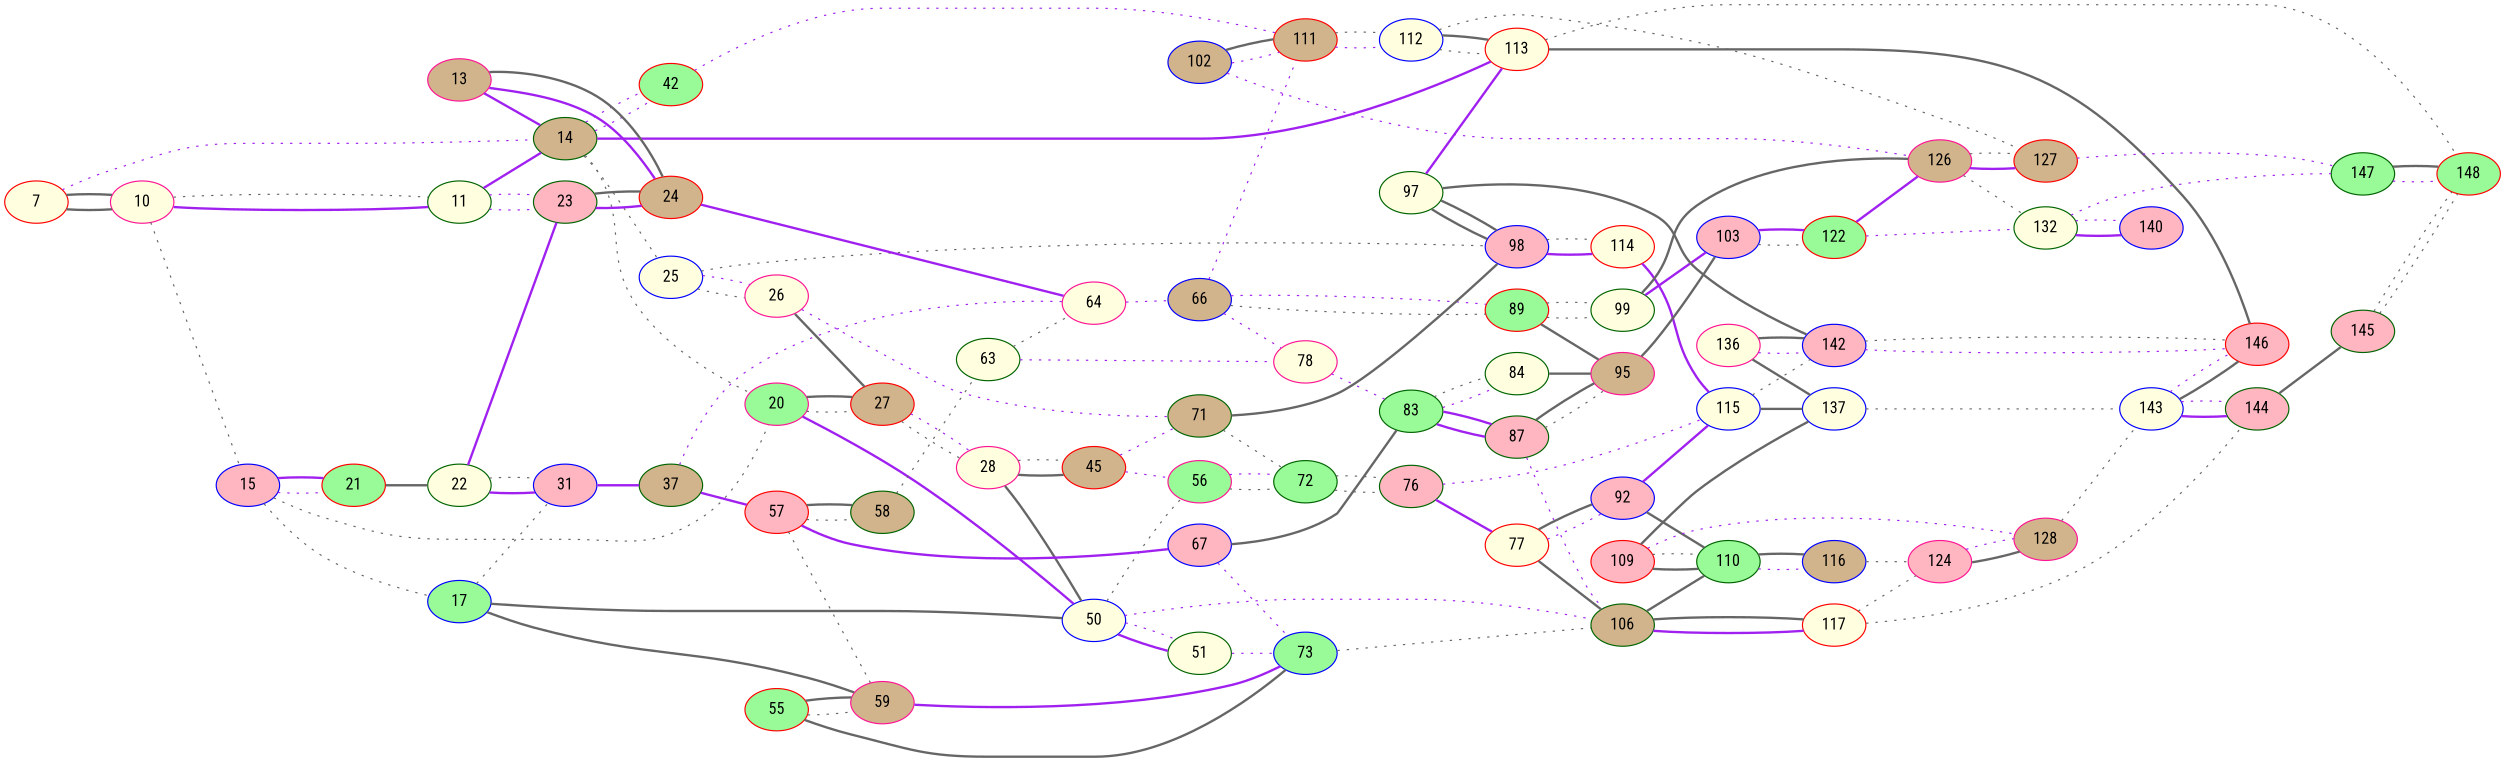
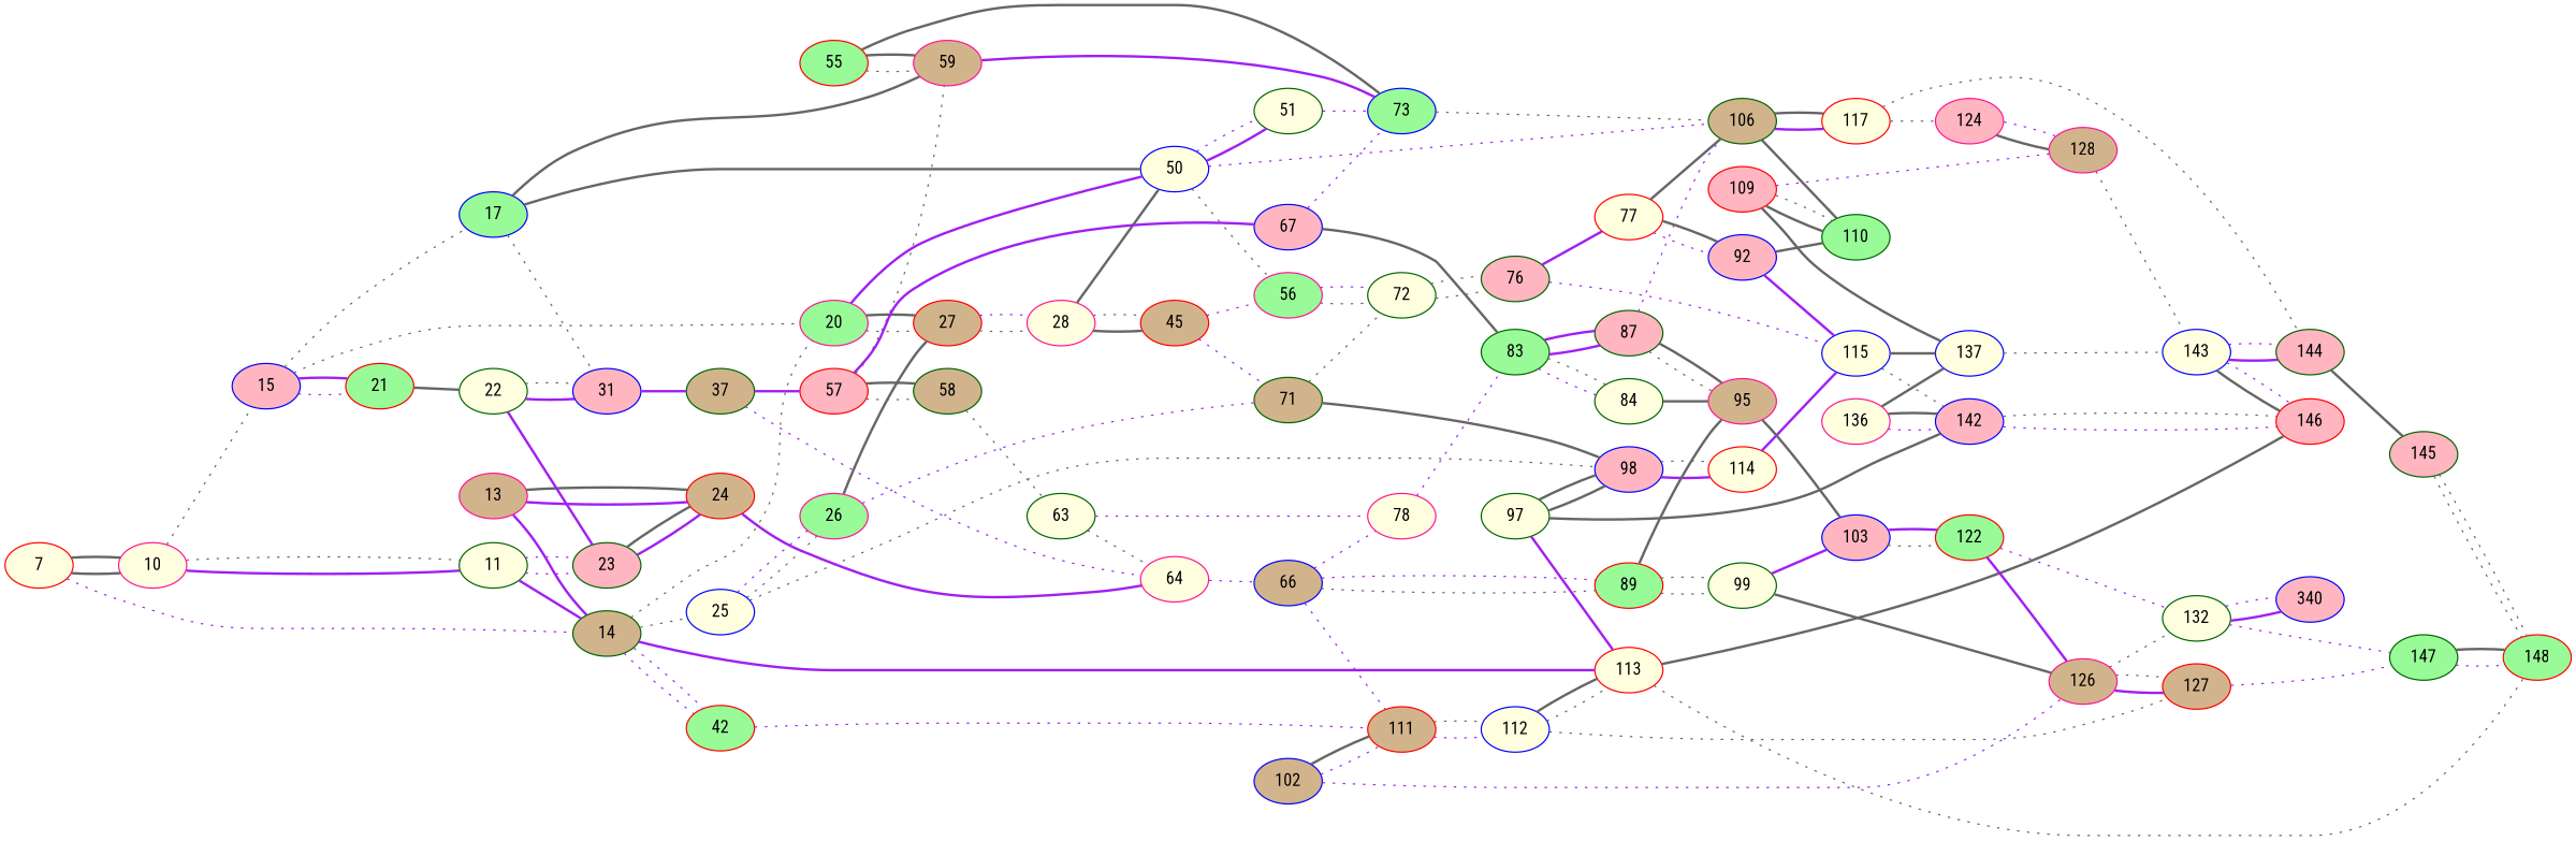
  graph {
    fontname="Roboto Condensed"
    rankdir=LR
    node [color=darkgreen fillcolor=lightyellow fontname="Roboto Condensed" style=filled]
    edge [color=gray40 fontname="Roboto Condensed" style=dotted]
    7 [color=red]
    10 [color=deeppink]
    14 [fillcolor=tan super="+12+4"]
    11
    15 [color=blue fillcolor=lightpink super="+8+9"]
    20 [color=deeppink fillcolor=palegreen super="+2"]
    25 [color=blue]
    42 [color=red fillcolor=palegreen]
    113 [color=red super="+96"]
    23 [fillcolor=lightpink]
    17 [color=blue fillcolor=palegreen super="+16"]
    21 [color=red fillcolor=palegreen]
    24 [color=red fillcolor=tan]
    13 [color=deeppink fillcolor=tan]
    64 [color=deeppink super="+35+36"]
    50 [color=blue super="+49+29+18"]
    27 [color=red fillcolor=tan]
-   26 [color=deeppink]
+   26 [color=deeppink fillcolor=palegreen]
    98 [color=blue fillcolor=lightpink super="+80+81"]
    111 [color=red fillcolor=tan super="+48+47"]
    146 [color=red fillcolor=lightpink]
    148 [color=red fillcolor=palegreen super="+141"]
    31 [color=blue fillcolor=lightpink super="+30"]
    59 [color=deeppink fillcolor=tan super="+39+38"]
    22
    37 [fillcolor=tan super="+33"]
    56 [color=deeppink fillcolor=palegreen]
    51
    106 [fillcolor=tan super="+86+75+74"]
    73 [color=blue fillcolor=palegreen super="+60"]
    28 [color=deeppink]
    66 [color=blue fillcolor=tan super="+65+46"]
    71 [fillcolor=tan super="+44"]
    114 [color=red super="+90"]
-   72 [fillcolor=palegreen]
+   72
    45 [color=red fillcolor=tan]
    57 [color=red fillcolor=lightpink super="+40+41+52"]
    58 [fillcolor=tan]
    67 [color=blue fillcolor=lightpink super="+61"]
    112 [color=blue]
    110 [fillcolor=palegreen super="+105"]
    117 [color=red]
    55 [color=red fillcolor=palegreen]
    76 [fillcolor=lightpink]
    63 [super="+62"]
    83 [fillcolor=palegreen super="+82"]
    78 [color=deeppink super="+70"]
    89 [color=red fillcolor=palegreen]
    95 [color=deeppink fillcolor=tan super="+88"]
    99
    84
    87 [fillcolor=lightpink]
    77 [color=red]
    115 [color=blue super="+107+91"]
    92 [color=blue fillcolor=lightpink]
    142 [color=blue fillcolor=lightpink super="+138+135"]
    137 [color=blue super="+108"]
    103 [color=blue fillcolor=lightpink]
    126 [color=deeppink fillcolor=tan super="+123+101"]
-   116 [color=blue fillcolor=tan]
    122 [color=red fillcolor=palegreen]
    97
    127 [color=red fillcolor=tan super="+125"]
    132 [super="+131+121"]
    102 [color=blue fillcolor=tan]
    124 [color=deeppink fillcolor=lightpink]
    144 [fillcolor=lightpink super="+130"]
    109 [color=red fillcolor=lightpink]
    128 [color=deeppink fillcolor=tan]
    143 [color=blue super="+139+129"]
    147 [fillcolor=palegreen super="+134"]
    145 [fillcolor=lightpink super="+119"]
-   140 [color=blue fillcolor=lightpink super="+120"]
+   140 [color=blue fillcolor=lightpink super="+120" label=340]
    136 [color=deeppink]
    7 -- 10 [style=bold]
    7 -- 10 [style=bold]
    7 -- 14 [color=purple]
    10 -- 11 [color=purple style=bold]
    10 -- 11
    10 -- 15
    14 -- 20
    14 -- 25
    14 -- 42 [color=purple weight=2]
    14 -- 42 [color=purple]
    14 -- 113 [color=purple style=bold weight=2]
    11 -- 14 [color=purple style=bold]
    11 -- 23 [color=purple]
    11 -- 23 [color=purple]
    15 -- 20
    15 -- 17
    15 -- 21 [color=purple weight=2]
    15 -- 21 [color=purple style=bold]
    20 -- 50 [color=purple style=bold]
    20 -- 27
    20 -- 27 [style=bold]
    25 -- 26
    25 -- 26 [color=purple]
    25 -- 98
    42 -- 111 [color=purple]
    113 -- 146 [style=bold]
    113 -- 148
    23 -- 24 [color=purple style=bold]
    23 -- 24 [style=bold]
    17 -- 50 [style=bold]
    17 -- 31
    17 -- 59 [style=bold]
    21 -- 22 [style=bold]
    24 -- 64 [color=purple style=bold]
    13 -- 14 [color=purple style=bold weight=2]
    13 -- 24 [color=purple style=bold]
    13 -- 24 [style=bold]
    64 -- 66 [color=purple weight=2]
    50 -- 56
    50 -- 51 [color=purple style=bold weight=2]
    50 -- 51 [color=purple]
    50 -- 106 [color=purple]
    27 -- 28
    27 -- 28 [color=purple]
    26 -- 27 [style=bold]
    26 -- 71 [color=purple]
    98 -- 114 [color=purple style=bold weight=2]
    98 -- 114
    111 -- 112 [color=purple]
    111 -- 112
    31 -- 37 [color=purple style=bold weight=2]
    59 -- 73 [color=purple style=bold]
    22 -- 23 [color=purple style=bold]
    22 -- 31 [color=purple style=bold]
    22 -- 31
    37 -- 64 [color=purple]
    37 -- 57 [color=purple style=bold weight=2]
    56 -- 72
    56 -- 72 [color=purple]
    51 -- 73 [color=purple]
    106 -- 110 [style=bold weight=2]
    106 -- 117 [color=purple style=bold]
    106 -- 117 [style=bold]
    73 -- 106
    28 -- 50 [style=bold]
    28 -- 45 [style=bold]
    28 -- 45
    66 -- 111 [color=purple]
    66 -- 78 [color=purple]
    66 -- 89
    66 -- 89 [color=purple]
    71 -- 98 [style=bold weight=2]
    71 -- 72
    114 -- 115 [color=purple style=bold weight=2]
    72 -- 76
    72 -- 76
    45 -- 56 [color=purple]
    45 -- 71 [color=purple]
    57 -- 59
    57 -- 58 [weight=2]
    57 -- 58 [style=bold]
    57 -- 67 [color=purple style=bold]
    58 -- 63
    67 -- 73 [color=purple weight=2]
    67 -- 83 [style=bold]
    112 -- 113
    112 -- 113 [style=bold]
    112 -- 127
-   110 -- 116 [color=purple weight=2]
-   110 -- 116 [style=bold]
    117 -- 124
    117 -- 144
    55 -- 59 [weight=2]
    55 -- 59 [style=bold]
    55 -- 73 [style=bold]
    76 -- 77 [color=purple style=bold]
    76 -- 115 [color=purple]
    63 -- 64 [weight=2]
    63 -- 78 [color=purple]
    83 -- 84 [color=purple weight=2]
    83 -- 84
    83 -- 87 [color=purple style=bold]
    83 -- 87 [color=purple style=bold]
    78 -- 83 [color=purple weight=2]
    89 -- 95 [style=bold]
    89 -- 99
    89 -- 99
    95 -- 103 [style=bold]
    99 -- 103 [color=purple style=bold]
    99 -- 126 [style=bold]
    84 -- 95 [style=bold]
    87 -- 106 [color=purple]
    87 -- 95
    87 -- 95 [style=bold]
    77 -- 106 [style=bold]
    77 -- 92 [color=purple]
    77 -- 92 [style=bold]
    115 -- 142
    115 -- 137 [style=bold]
    92 -- 110 [style=bold]
    92 -- 115 [color=purple style=bold]
    142 -- 146 [color=purple]
    142 -- 146
    137 -- 143
    103 -- 122
    103 -- 122 [color=purple style=bold]
    126 -- 127 [color=purple style=bold weight=2]
    126 -- 127
    126 -- 132
-   116 -- 124
    122 -- 126 [color=purple style=bold]
    122 -- 132 [color=purple]
    97 -- 113 [color=purple style=bold]
    97 -- 98 [style=bold]
    97 -- 98 [style=bold]
    97 -- 142 [style=bold]
    127 -- 147 [color=purple]
    132 -- 147 [color=purple]
    132 -- 140 [color=purple style=bold weight=2]
    132 -- 140 [color=purple]
    102 -- 111 [color=purple weight=2]
    102 -- 111 [style=bold]
    102 -- 126 [color=purple]
    124 -- 128 [style=bold]
    124 -- 128 [color=purple]
    144 -- 145 [style=bold weight=2]
    109 -- 110 [style=bold]
    109 -- 110
    109 -- 137 [style=bold]
    109 -- 128 [color=purple]
    128 -- 143
    143 -- 146 [style=bold]
    143 -- 146 [color=purple]
    143 -- 144 [color=purple style=bold weight=2]
    143 -- 144 [color=purple]
    147 -- 148 [color=purple weight=2]
    147 -- 148 [style=bold]
    145 -- 148
    145 -- 148
    136 -- 142 [color=purple weight=2]
    136 -- 142 [style=bold]
    136 -- 137 [style=bold]
  }
